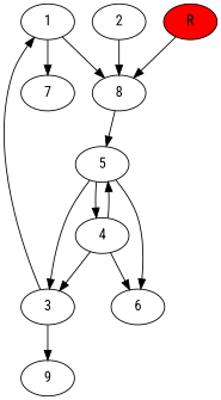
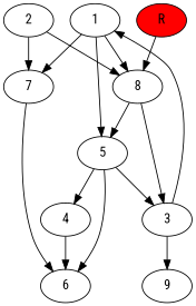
  digraph {
    fontname="Roboto Condensed"
    node [fontname="Roboto Condensed"]
    edge [fontname="Roboto Condensed"]
    1
    7
    8
    6
    5
    2
    3
    9
    4
    R [fillcolor="#ff0000" style=filled]
    1 -> 7
    1 -> 8
+   7 -> 6
    8 -> 5
    5 -> 6
    5 -> 3
    5 -> 4
+   2 -> 7
    2 -> 8
    3 -> 1
    3 -> 9
    4 -> 6
-   4 -> 5
-   4 -> 3
+   1 -> 5
+   8 -> 3
    R -> 8
  }
